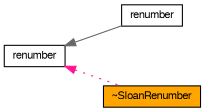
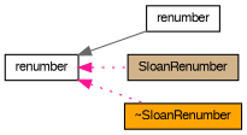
  digraph {
    rankdir=LR
    node [color=black fillcolor=white fontname=FreeSans fontsize=10 shape=record style=filled]
    edge [color=deeppink dir=back fontname=FreeSans fontsize=10 labelfontname=FreeSans labelfontsize=10 style=dotted]
    n1 [fontcolor=black height=0.2 label=renumber width=0.4]
    n2 [height=0.2 label=renumber width=0.4]
+   n3 [height=0.2 label=SloanRenumber width=0.4 fillcolor=tan]
    n4 [height=0.2 label="~SloanRenumber" width=0.4 fillcolor=orange]
    n1 -> n2 [color=gray40 style=solid]
+   n1 -> n3
    n1 -> n4
  }
